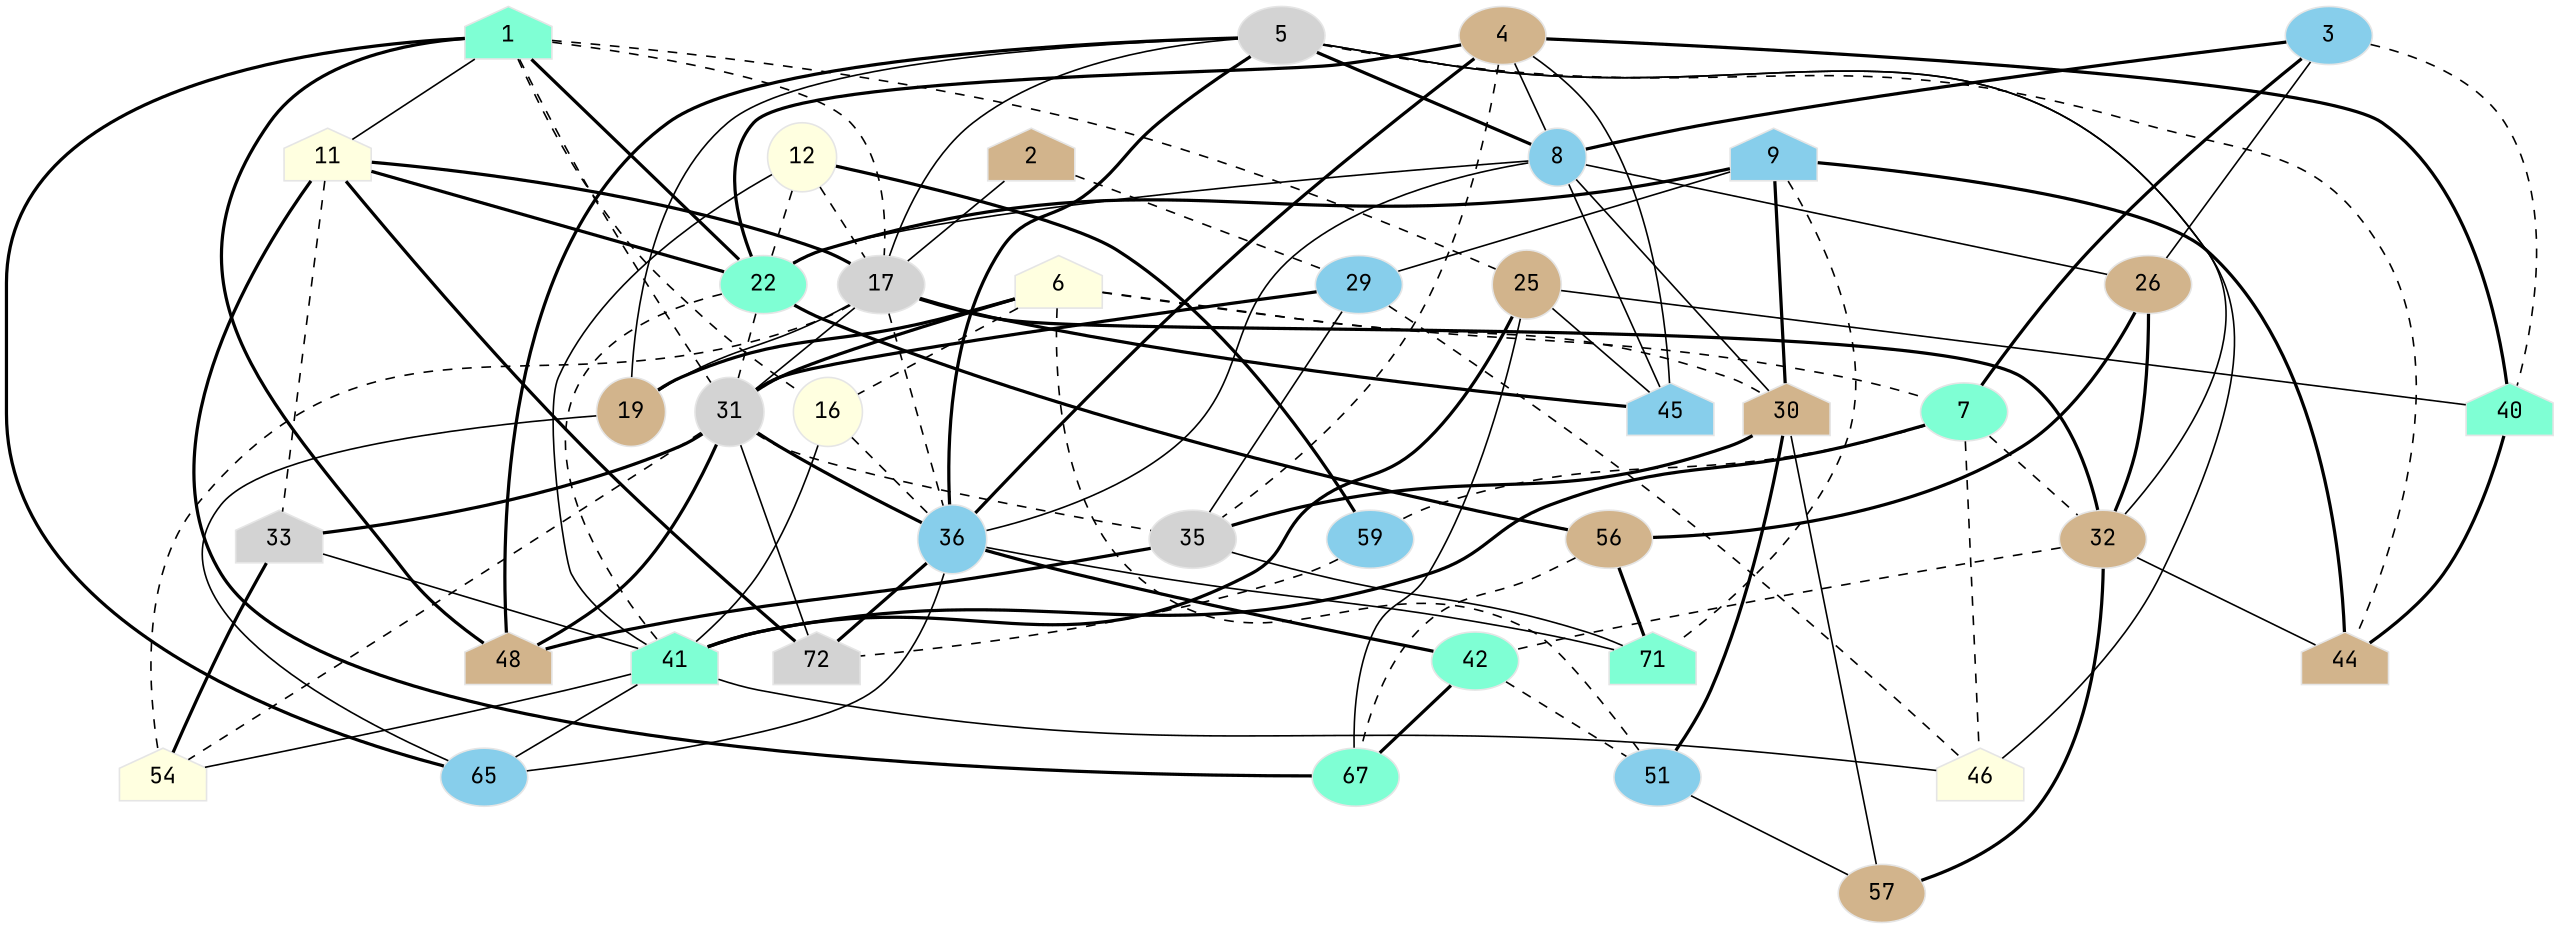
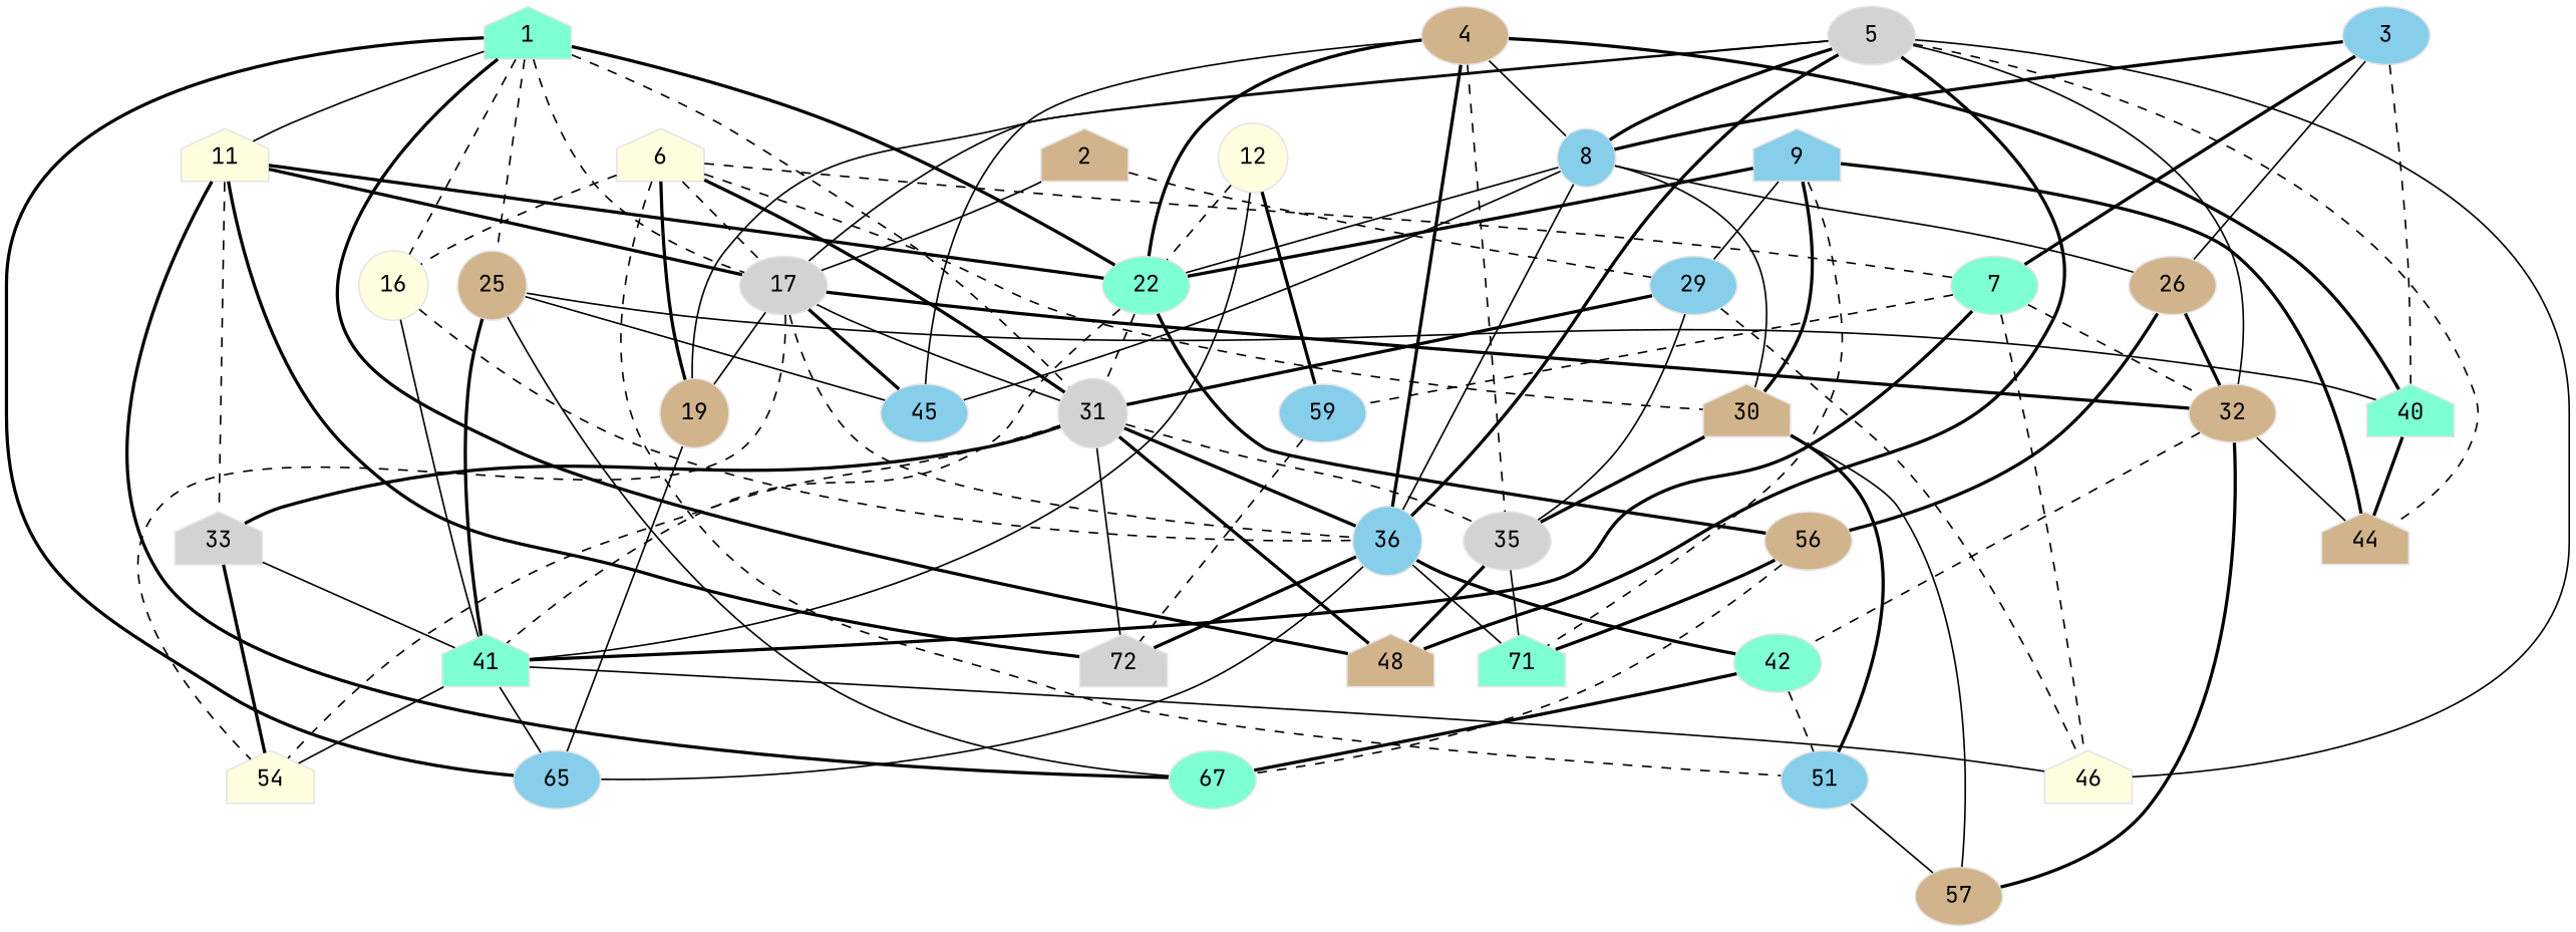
  graph {
    fontname="JetBrains Mono"
    node [color=gray90 fillcolor=tan fontname="JetBrains Mono" shape=ellipse style=filled]
    edge [fontname="JetBrains Mono" style=bold]
    1 [fillcolor=aquamarine shape=house super="+13+10+21"]
    11 [fillcolor=lightyellow shape=house super="+34"]
    16 [fillcolor=lightyellow shape=circle]
    17 [fillcolor=lightgrey super="+43"]
    22 [fillcolor=aquamarine super="+37+28"]
    25 [shape=circle super="+60"]
    31 [fillcolor=lightgrey shape=circle super="+58+39"]
    48 [shape=house]
    65 [fillcolor=skyblue]
    33 [fillcolor=lightgrey shape=house]
    67 [fillcolor=aquamarine]
    72 [fillcolor=lightgrey shape=house]
    36 [fillcolor=skyblue shape=circle super="+49"]
    41 [fillcolor=aquamarine shape=house super="+64+50"]
-   45 [fillcolor=skyblue shape=house]
+   45 [fillcolor=skyblue]
    19 [shape=circle]
    32 [super="+77+38"]
    54 [fillcolor=lightyellow shape=house]
    56
    40 [fillcolor=aquamarine shape=house]
    35 [fillcolor=lightgrey super="+73"]
    2 [shape=house]
    29 [fillcolor=skyblue super="+75"]
    46 [fillcolor=lightyellow shape=house]
    57
    7 [fillcolor=aquamarine super="+18"]
    59 [fillcolor=skyblue]
    3 [fillcolor=skyblue]
    8 [fillcolor=skyblue shape=circle super="+52+23"]
    26
    30 [shape=house super="+55"]
    44 [shape=house]
    4 [super="+24"]
    71 [fillcolor=aquamarine shape=house]
    42 [fillcolor=aquamarine]
    5 [fillcolor=lightgrey super="+15"]
    6 [fillcolor=lightyellow shape=house super="+14"]
    51 [fillcolor=skyblue]
    9 [fillcolor=skyblue shape=house super="+62"]
    12 [fillcolor=lightyellow shape=circle]
    1 -- 11 [style=solid]
    1 -- 16 [style=dashed]
    1 -- 17 [style=dashed]
    1 -- 22 [weight=3]
    1 -- 25 [style=dashed]
    1 -- 31 [style=dashed]
    1 -- 48
    1 -- 65
    11 -- 17
    11 -- 22
    11 -- 33 [style=dashed]
    11 -- 67
    11 -- 72
    16 -- 36 [style=dashed]
    16 -- 41 [style=solid]
    17 -- 31 [style=solid]
    17 -- 36 [style=dashed]
    17 -- 45
    17 -- 19 [style=solid]
    17 -- 32
    17 -- 54 [style=dashed]
    22 -- 31 [style=dashed]
    22 -- 41 [style=dashed]
    22 -- 56
    25 -- 67 [style=solid]
    25 -- 41 [weight=2]
    25 -- 45 [style=solid]
    25 -- 40 [style=solid]
    31 -- 48
    31 -- 33
    31 -- 72 [style=solid]
    31 -- 36
    31 -- 54 [style=dashed]
    31 -- 35 [style=dashed]
    33 -- 41 [style=solid]
    33 -- 54
    36 -- 65 [style=solid]
    36 -- 72
    36 -- 71 [style=solid]
    36 -- 42
    41 -- 65 [style=solid]
    41 -- 54 [style=solid]
    41 -- 46 [style=solid]
    19 -- 65 [style=solid]
    32 -- 57
    32 -- 44 [style=solid]
    32 -- 42 [style=dashed]
    56 -- 67 [style=dashed]
    56 -- 71
    40 -- 44
    35 -- 48
    35 -- 71 [style=solid]
    2 -- 17 [style=solid weight=2]
    2 -- 29 [style=dashed]
    29 -- 31 [weight=2]
    29 -- 35 [style=solid]
    29 -- 46 [style=dashed]
    7 -- 41
    7 -- 32 [style=dashed weight=2]
    7 -- 46 [style=dashed]
    7 -- 59 [style=dashed weight=2]
    59 -- 72 [style=dashed]
    3 -- 40 [style=dashed]
    3 -- 7
    3 -- 8
    3 -- 26 [style=solid]
    8 -- 22 [style=solid]
    8 -- 36 [style=solid]
    8 -- 45 [style=solid]
    8 -- 26 [style=solid]
    8 -- 30 [style=solid]
    26 -- 32
    26 -- 56
    30 -- 35
    30 -- 57 [style=solid]
    30 -- 51
    4 -- 22
    4 -- 36
    4 -- 45 [style=solid]
    4 -- 40
    4 -- 35 [style=dashed]
    4 -- 8 [style=solid]
    42 -- 67
    42 -- 51 [style=dashed]
    5 -- 17 [style=solid]
    5 -- 48
    5 -- 36
    5 -- 19 [style=solid]
    5 -- 32 [style=solid]
    5 -- 46 [style=solid]
    5 -- 8
    5 -- 44 [style=dashed]
    6 -- 16 [style=dashed]
    6 -- 31
    6 -- 19
    6 -- 7 [style=dashed]
    6 -- 30 [style=dashed]
    6 -- 51 [style=dashed]
    51 -- 57 [style=solid]
    9 -- 22 [weight=2]
    9 -- 29 [style=solid]
    9 -- 30
    9 -- 44
    9 -- 71 [style=dashed]
-   12 -- 17 [style=dashed]
+   6 -- 17 [style=dashed]
    12 -- 22 [style=dashed]
    12 -- 41 [style=solid]
    12 -- 59
  }
